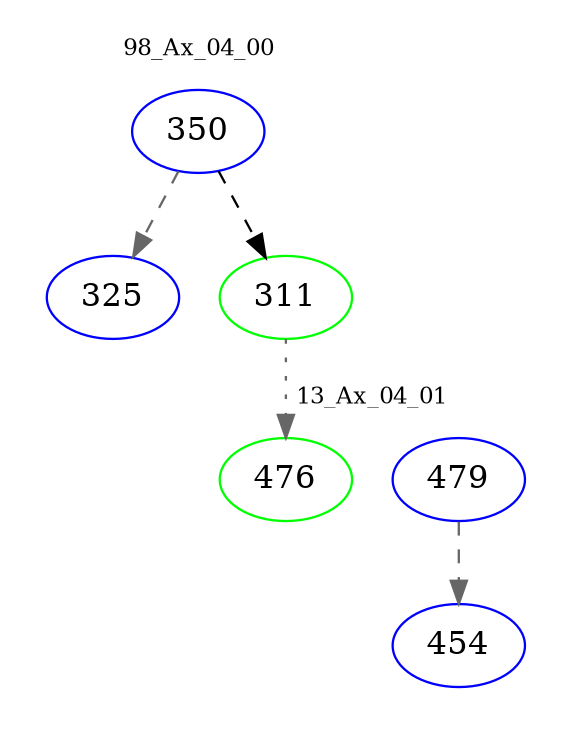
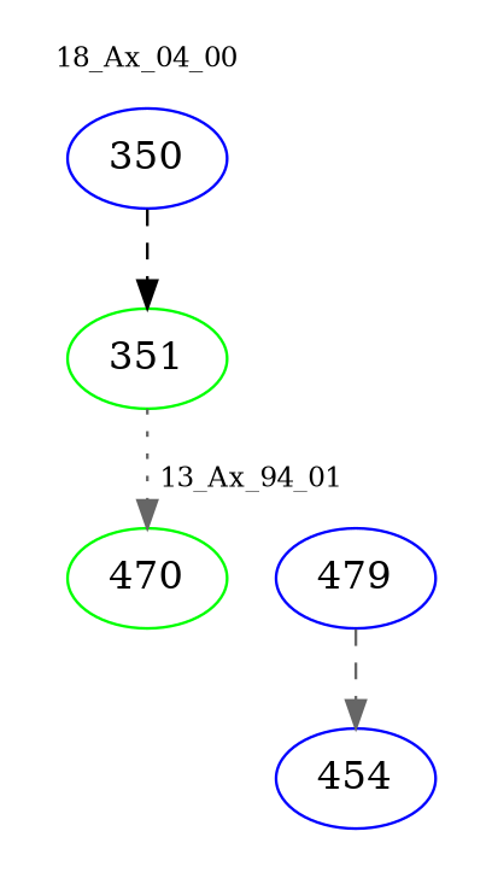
  digraph {
    node [color=blue]
    edge [color=gray40 style=dashed]
    n1 [label=350]
-   n2 [label=325]
-   n3 [color=green label=311]
+   n3 [color=green label=351]
    n4 [label=479]
    n5 [label=454]
-   n6 [color=green label=476]
+   n6 [color=green label=470]
    subgraph cluster_1 {
      color=white
      fontsize=10
-     label="98_Ax_04_00"
+     label="18_Ax_04_00"
      n1
-     n2
      n3
    }
    subgraph cluster_2 {
      color=white
      fontsize=10
-     label="13_Ax_04_01"
+     label="13_Ax_94_01"
      n4
      n5
      n6
    }
-   n1 -> n2
    n1 -> n3 [color=black]
    n3 -> n6 [style=dotted]
    n4 -> n5
  }
